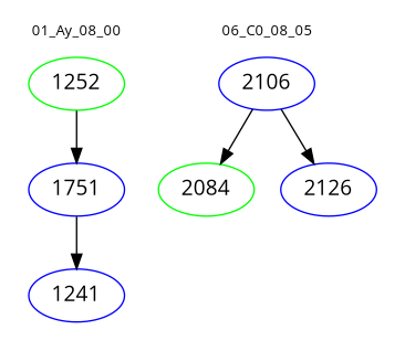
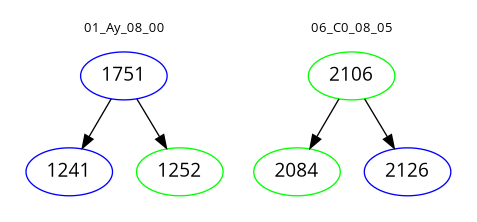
  digraph {
    fontname="Open Sans"
    node [color=blue fontname="Open Sans"]
    edge [color=black fontname="Open Sans"]
    n1 [label=1751]
    n2 [label=1241]
    n3 [color=green label=1252]
-   n4 [label=2106]
+   n4 [color=green label=2106]
    n5 [color=green label=2084]
    n6 [label=2126]
    subgraph cluster_1 {
      color=white
      fontsize=10
      label="01_Ay_08_00"
      n1
      n2
      n3
    }
    subgraph cluster_2 {
      color=white
      fontsize=10
      label="06_C0_08_05"
      n4
      n5
      n6
    }
    n1 -> n2
-   n3 -> n1
+   n1 -> n3
    n4 -> n5
    n4 -> n6
  }
